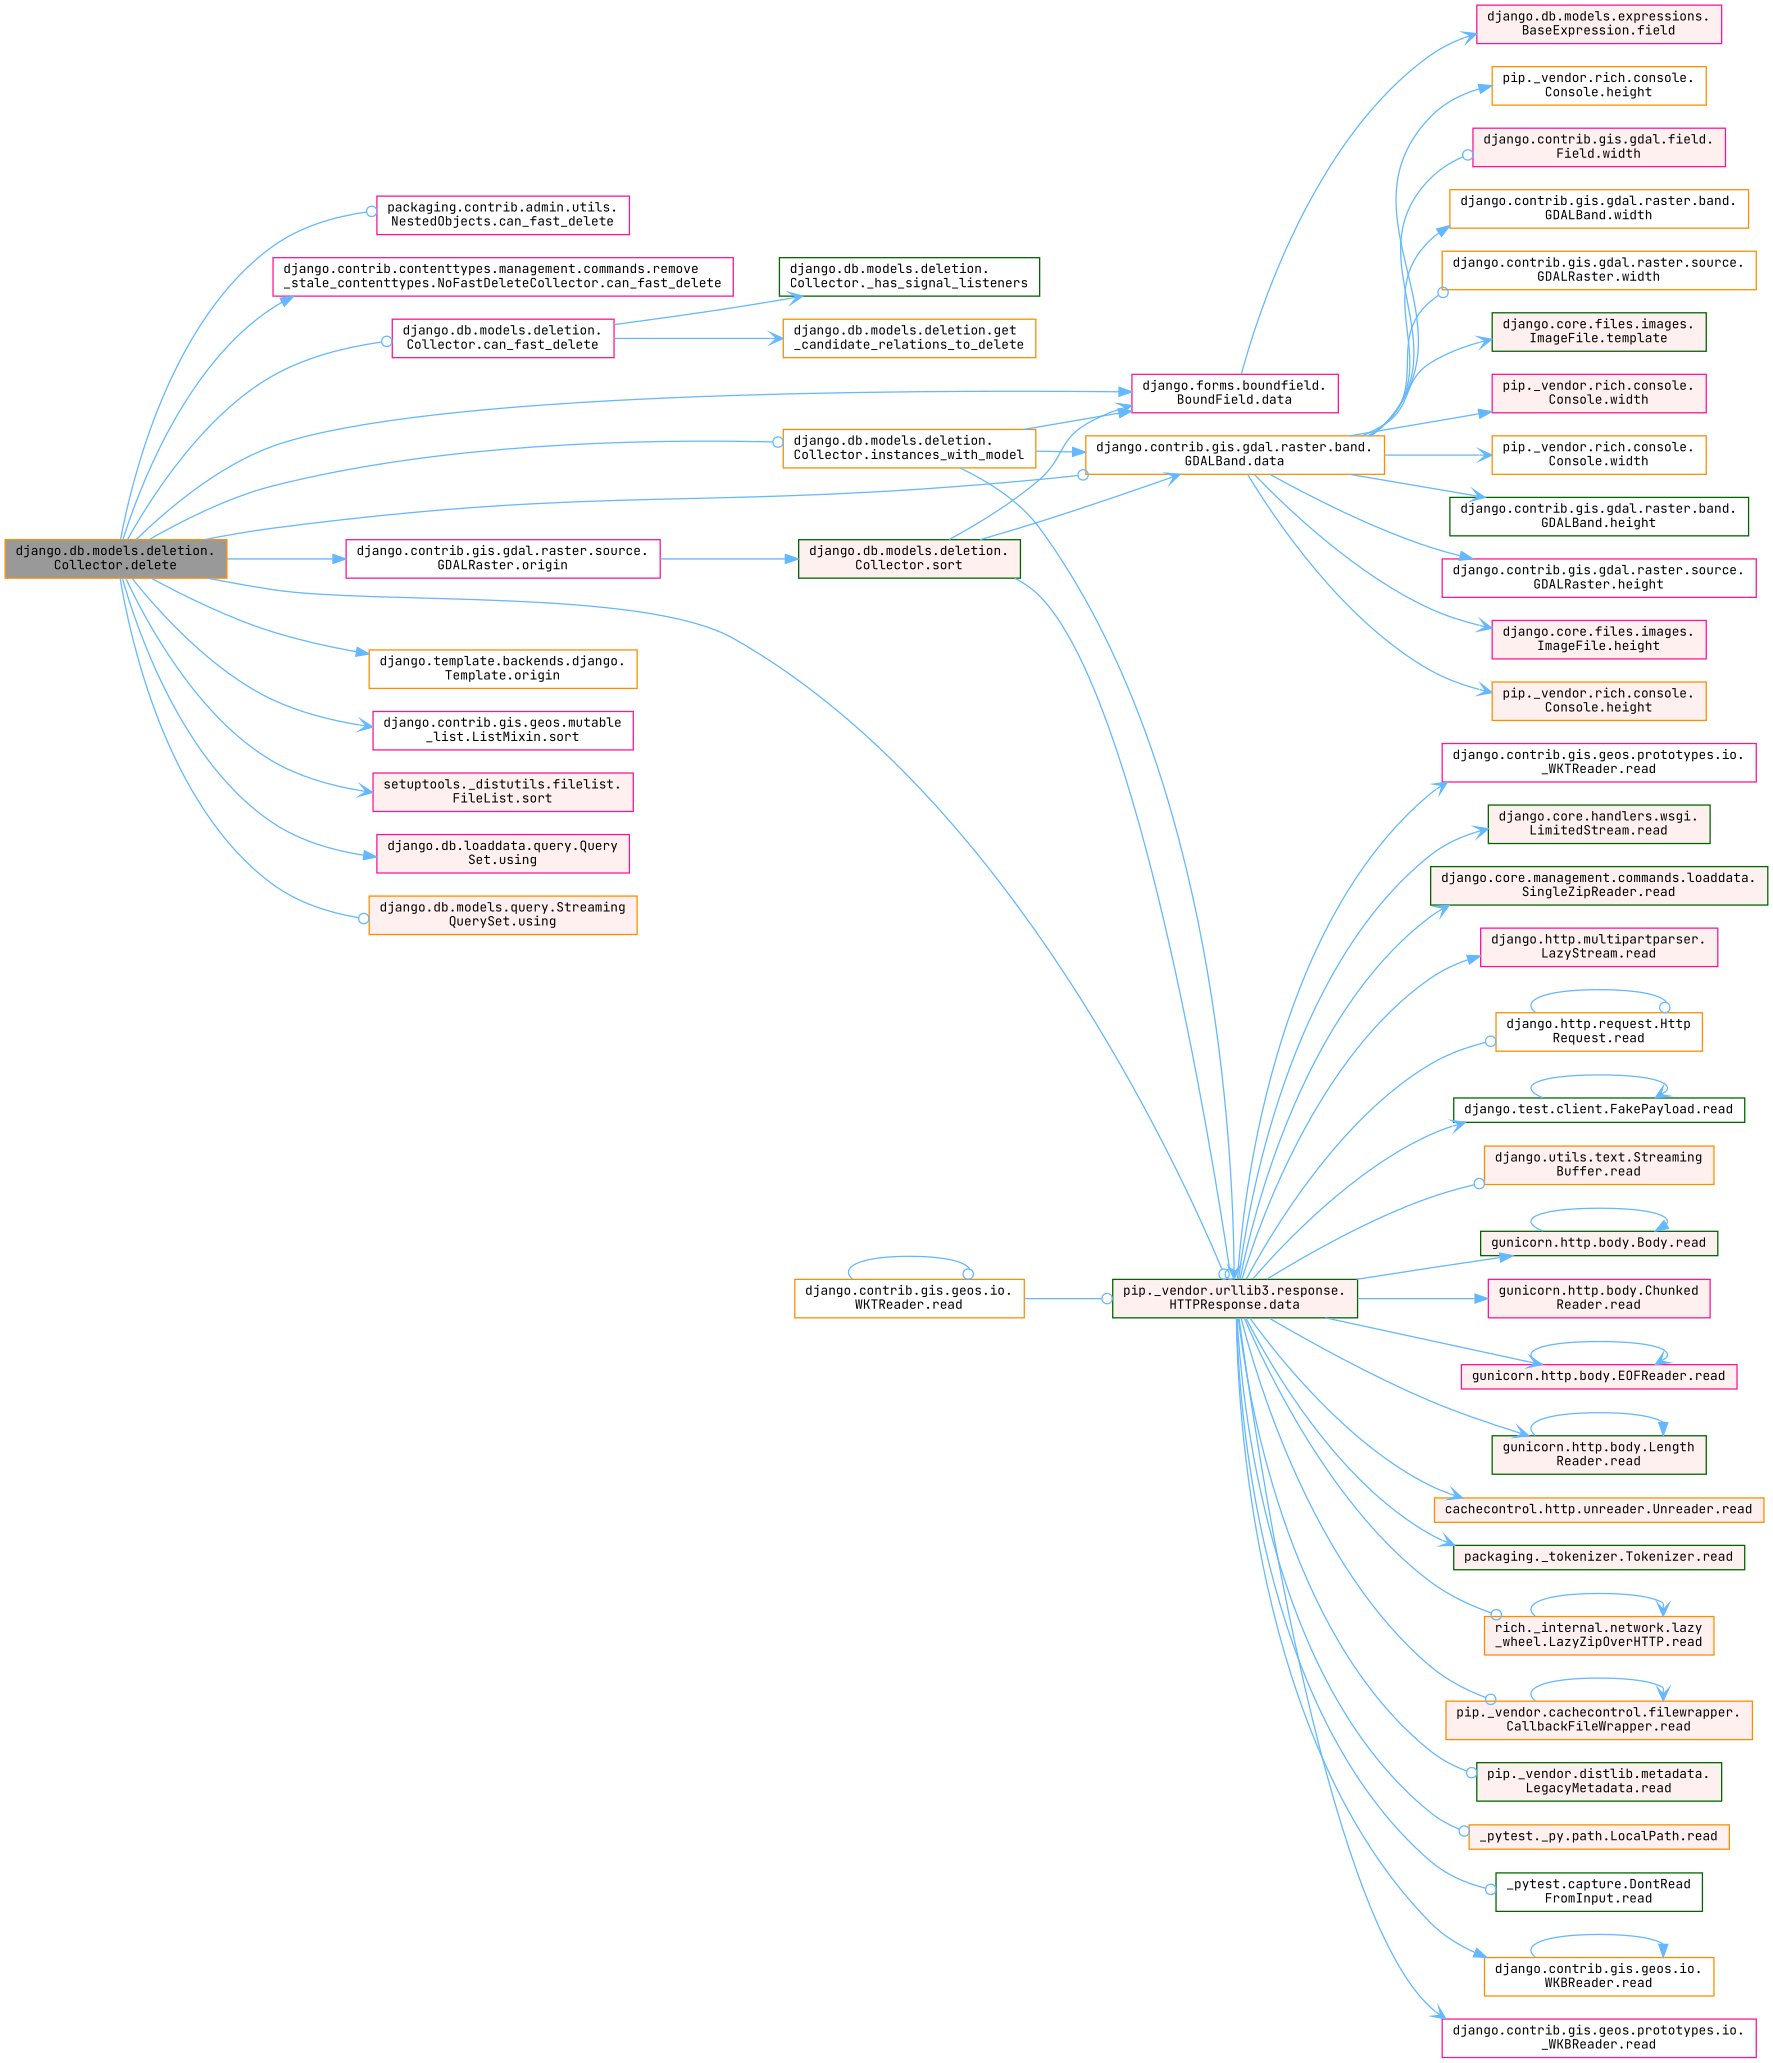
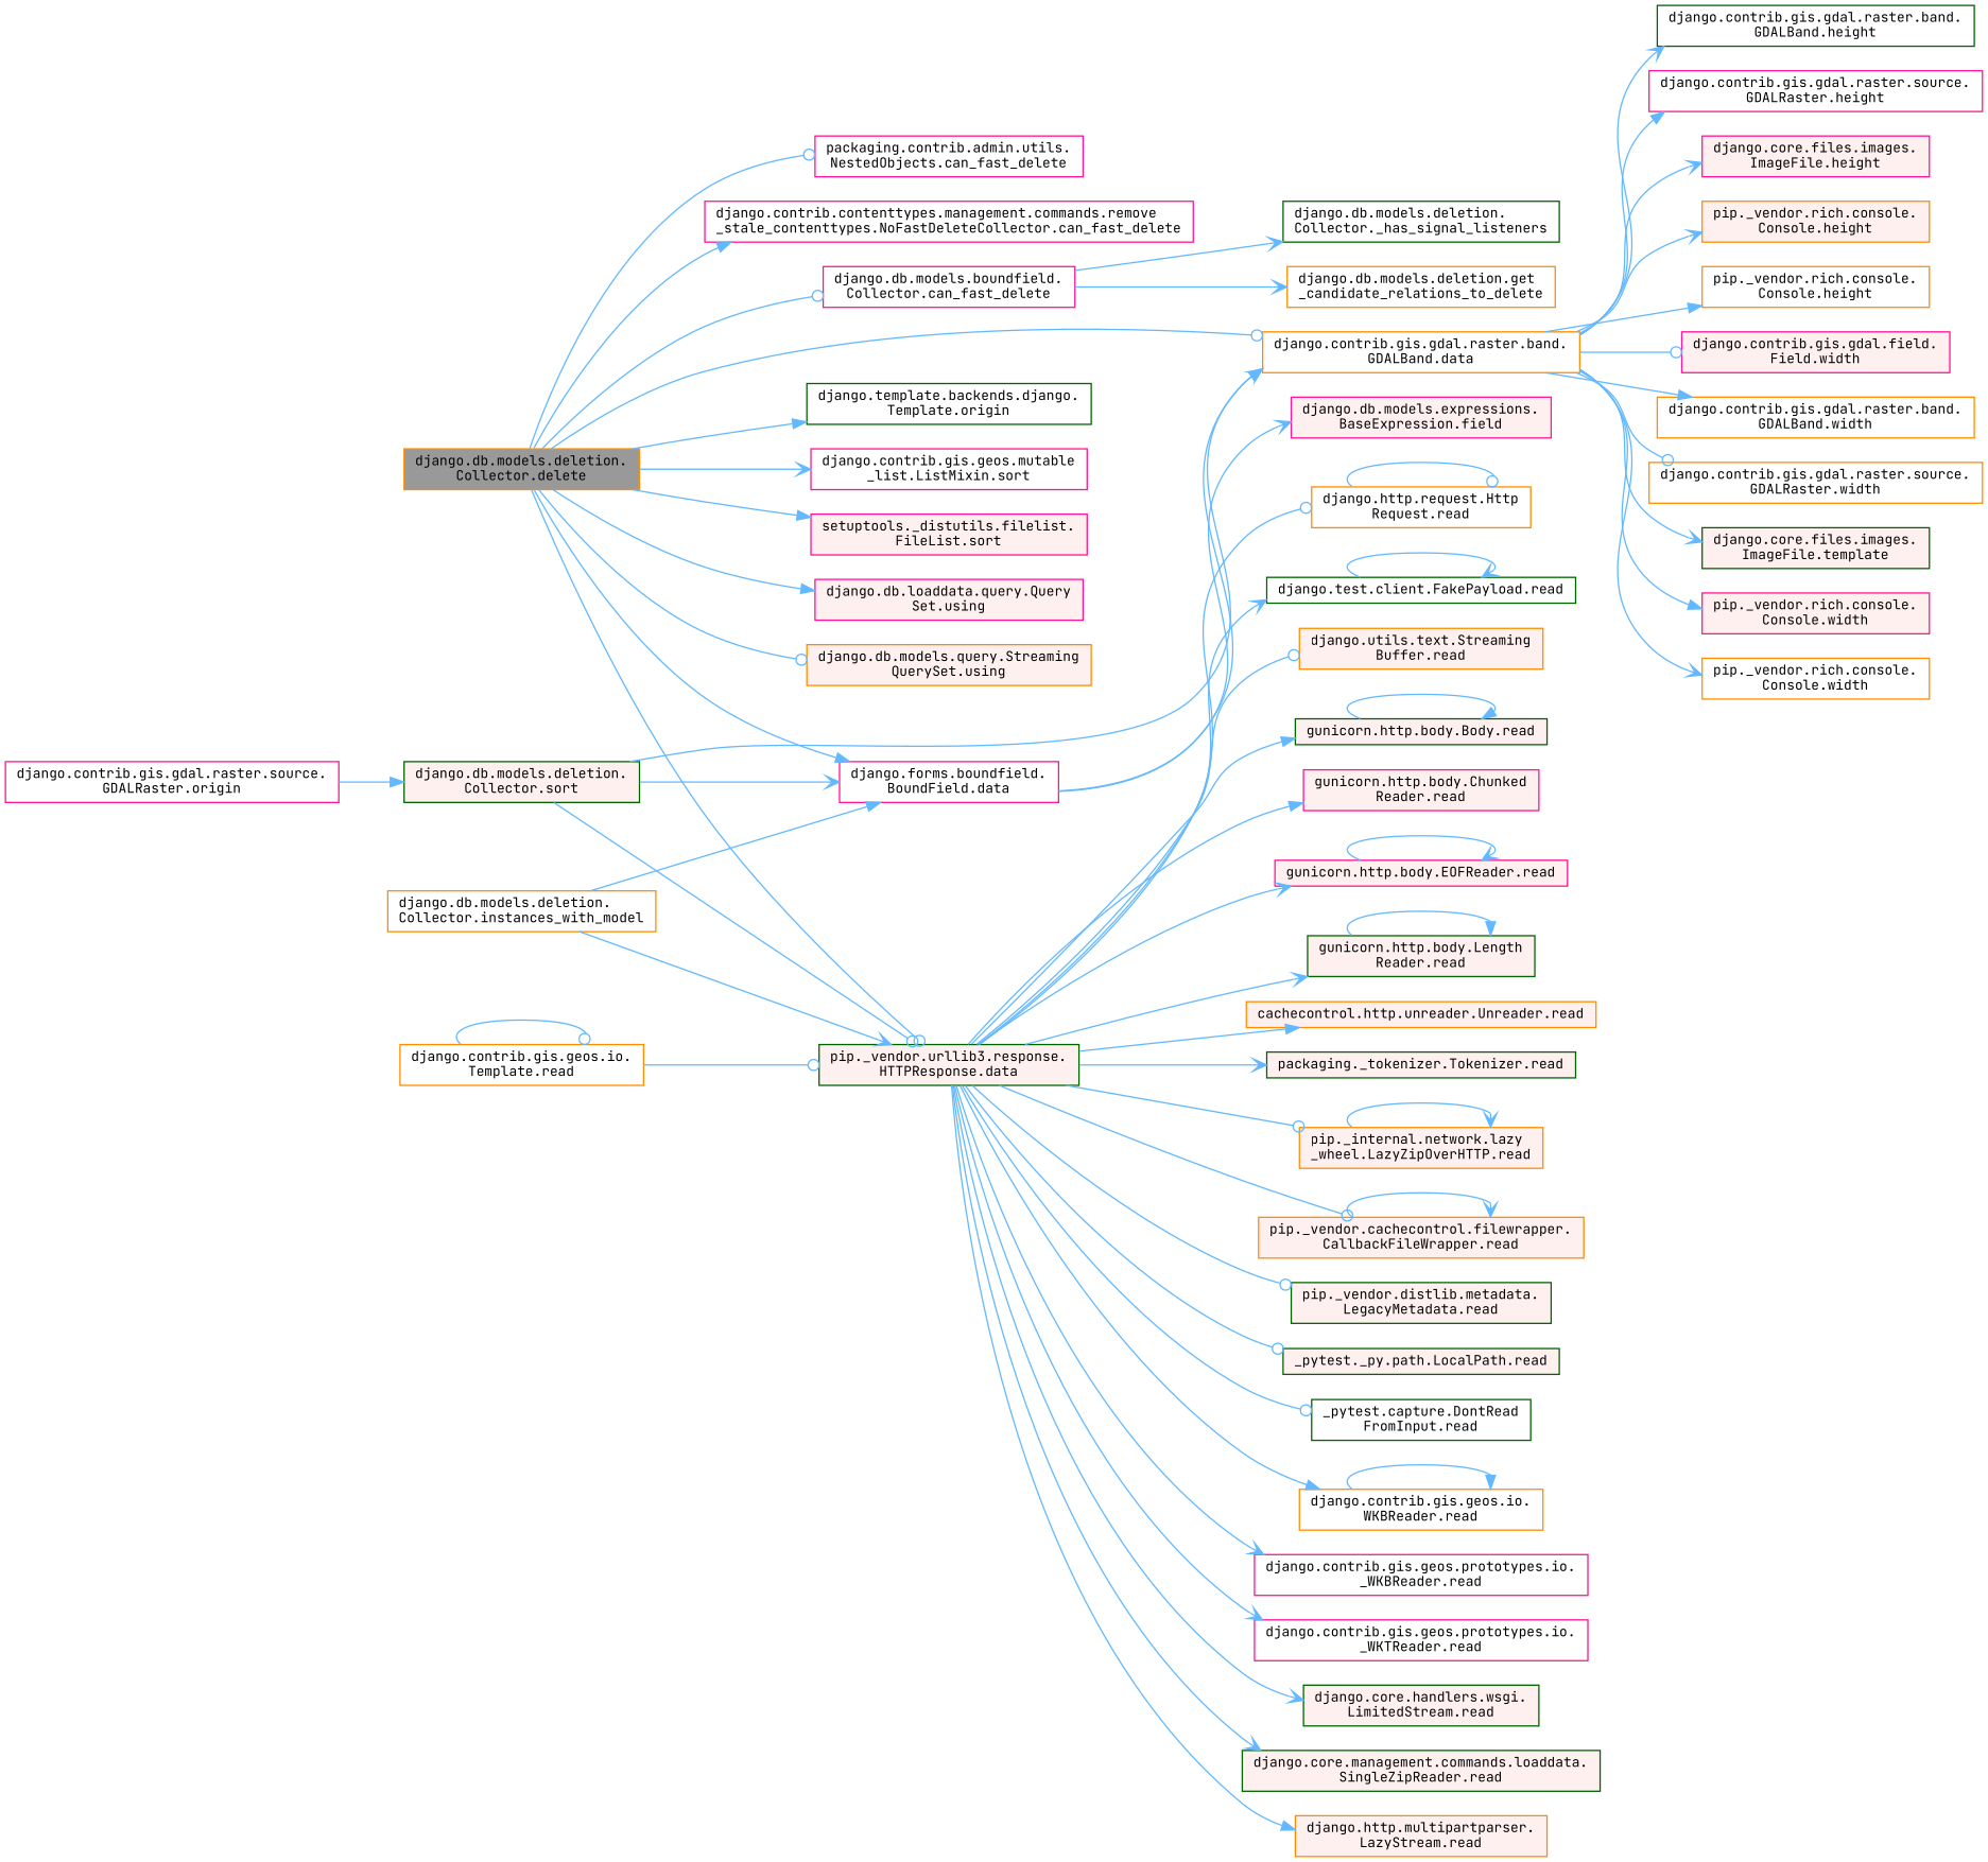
  digraph {
    fontname="JetBrains Mono"
    rankdir=LR
    node [color=darkorange fillcolor="#FFF0F0" fontname="JetBrains Mono" fontsize=10 shape=box style=filled]
    edge [arrowhead=vee color=steelblue1 fontname="JetBrains Mono" fontsize=10 labelfontname=Helvetica labelfontsize=10 style=solid]
    n1 [fillcolor=grey60 fontcolor=black height=0.2 label="django.db.models.deletion.\lCollector.delete" width=0.4]
    n2 [color=deeppink fillcolor=white height=0.2 label="packaging.contrib.admin.utils.\lNestedObjects.can_fast_delete" width=0.4]
    n3 [color=deeppink fillcolor=white height=0.2 label="django.contrib.contenttypes.management.commands.remove\l_stale_contenttypes.NoFastDeleteCollector.can_fast_delete" width=0.4]
-   n4 [color=deeppink fillcolor=white height=0.2 label="django.db.models.deletion.\lCollector.can_fast_delete" width=0.4]
+   n4 [color=deeppink fillcolor=white height=0.2 label="django.db.models.boundfield.\lCollector.can_fast_delete" width=0.4]
    n5 [fillcolor=white height=0.2 label="django.contrib.gis.gdal.raster.band.\lGDALBand.data" width=0.4]
    n6 [color=deeppink fillcolor=white height=0.2 label="django.forms.boundfield.\lBoundField.data" width=0.4]
    n7 [color=darkgreen height=0.2 label="pip._vendor.urllib3.response.\lHTTPResponse.data" width=0.4]
    n8 [fillcolor=white height=0.2 label="django.db.models.deletion.\lCollector.instances_with_model" width=0.4]
    n9 [color=deeppink fillcolor=white height=0.2 label="django.contrib.gis.gdal.raster.source.\lGDALRaster.origin" width=0.4]
-   n10 [fillcolor=white height=0.2 label="django.template.backends.django.\lTemplate.origin" width=0.4]
+   n10 [color=darkgreen fillcolor=white height=0.2 label="django.template.backends.django.\lTemplate.origin" width=0.4]
    n11 [color=deeppink fillcolor=white height=0.2 label="django.contrib.gis.geos.mutable\l_list.ListMixin.sort" width=0.4]
    n12 [color=deeppink height=0.2 label="setuptools._distutils.filelist.\lFileList.sort" width=0.4]
    n13 [color=deeppink height=0.2 label="django.db.loaddata.query.Query\lSet.using" width=0.4]
    n14 [height=0.2 label="django.db.models.query.Streaming\lQuerySet.using" width=0.4]
    n15 [color=darkgreen fillcolor=white height=0.2 label="django.db.models.deletion.\lCollector._has_signal_listeners" width=0.4]
    n16 [fillcolor=white height=0.2 label="django.db.models.deletion.get\l_candidate_relations_to_delete" width=0.4]
    n17 [color=darkgreen fillcolor=white height=0.2 label="django.contrib.gis.gdal.raster.band.\lGDALBand.height" width=0.4]
    n18 [color=deeppink fillcolor=white height=0.2 label="django.contrib.gis.gdal.raster.source.\lGDALRaster.height" width=0.4]
    n19 [color=deeppink height=0.2 label="django.core.files.images.\lImageFile.height" width=0.4]
    n20 [height=0.2 label="pip._vendor.rich.console.\lConsole.height" width=0.4]
    n21 [fillcolor=white height=0.2 label="pip._vendor.rich.console.\lConsole.height" width=0.4]
    n22 [color=deeppink height=0.2 label="django.contrib.gis.gdal.field.\lField.width" width=0.4]
    n23 [fillcolor=white height=0.2 label="django.contrib.gis.gdal.raster.band.\lGDALBand.width" width=0.4]
    n24 [fillcolor=white height=0.2 label="django.contrib.gis.gdal.raster.source.\lGDALRaster.width" width=0.4]
    n25 [color=darkgreen height=0.2 label="django.core.files.images.\lImageFile.template" width=0.4]
    n26 [color=deeppink height=0.2 label="pip._vendor.rich.console.\lConsole.width" width=0.4]
    n27 [fillcolor=white height=0.2 label="pip._vendor.rich.console.\lConsole.width" width=0.4]
    n28 [color=deeppink height=0.2 label="django.db.models.expressions.\lBaseExpression.field" width=0.4]
-   n29 [height=0.2 label="_pytest._py.path.LocalPath.read" width=0.4]
+   n29 [color=darkgreen height=0.2 label="_pytest._py.path.LocalPath.read" width=0.4]
    n30 [color=darkgreen fillcolor=white height=0.2 label="_pytest.capture.DontRead\lFromInput.read" width=0.4]
    n31 [fillcolor=white height=0.2 label="django.contrib.gis.geos.io.\lWKBReader.read" width=0.4]
    n32 [color=deeppink fillcolor=white height=0.2 label="django.contrib.gis.geos.prototypes.io.\l_WKBReader.read" width=0.4]
    n33 [color=deeppink fillcolor=white height=0.2 label="django.contrib.gis.geos.prototypes.io.\l_WKTReader.read" width=0.4]
    n34 [color=darkgreen height=0.2 label="django.core.handlers.wsgi.\lLimitedStream.read" width=0.4]
    n35 [color=darkgreen height=0.2 label="django.core.management.commands.loaddata.\lSingleZipReader.read" width=0.4]
-   n36 [color=deeppink height=0.2 label="django.http.multipartparser.\lLazyStream.read" width=0.4]
+   n36 [height=0.2 label="django.http.multipartparser.\lLazyStream.read" width=0.4]
    n37 [fillcolor=white height=0.2 label="django.http.request.Http\lRequest.read" width=0.4]
    n38 [color=darkgreen fillcolor=white height=0.2 label="django.test.client.FakePayload.read" width=0.4]
    n39 [height=0.2 label="django.utils.text.Streaming\lBuffer.read" width=0.4]
    n40 [color=darkgreen height=0.2 label="gunicorn.http.body.Body.read" width=0.4]
    n41 [color=deeppink height=0.2 label="gunicorn.http.body.Chunked\lReader.read" width=0.4]
    n42 [color=deeppink height=0.2 label="gunicorn.http.body.EOFReader.read" width=0.4]
    n43 [color=darkgreen height=0.2 label="gunicorn.http.body.Length\lReader.read" width=0.4]
    n44 [height=0.2 label="cachecontrol.http.unreader.Unreader.read" width=0.4]
    n45 [color=darkgreen height=0.2 label="packaging._tokenizer.Tokenizer.read" width=0.4]
-   n46 [height=0.2 label="rich._internal.network.lazy\l_wheel.LazyZipOverHTTP.read" width=0.4]
+   n46 [height=0.2 label="pip._internal.network.lazy\l_wheel.LazyZipOverHTTP.read" width=0.4]
    n47 [height=0.2 label="pip._vendor.cachecontrol.filewrapper.\lCallbackFileWrapper.read" width=0.4]
    n48 [color=darkgreen height=0.2 label="pip._vendor.distlib.metadata.\lLegacyMetadata.read" width=0.4]
    n49 [color=darkgreen height=0.2 label="django.db.models.deletion.\lCollector.sort" width=0.4]
-   n50 [fillcolor=white height=0.2 label="django.contrib.gis.geos.io.\lWKTReader.read" width=0.4]
+   n50 [fillcolor=white height=0.2 label="django.contrib.gis.geos.io.\lTemplate.read" width=0.4]
    n1 -> n2 [arrowhead=odot]
    n1 -> n3 [arrowhead=normal]
    n1 -> n4 [arrowhead=odot]
    n1 -> n5 [arrowhead=odot]
    n1 -> n6 [arrowhead=normal]
    n1 -> n7 [arrowhead=odot]
-   n1 -> n8 [arrowhead=odot]
-   n1 -> n9 [arrowhead=normal]
    n1 -> n10 [arrowhead=normal]
    n1 -> n11
-   n1 -> n12
+   n1 -> n12 [arrowhead=normal]
    n1 -> n13 [arrowhead=normal]
    n1 -> n14 [arrowhead=odot]
    n4 -> n15
    n4 -> n16
    n5 -> n17
    n5 -> n18 [arrowhead=normal]
    n5 -> n19
    n5 -> n20
    n5 -> n21 [arrowhead=normal]
    n5 -> n22 [arrowhead=odot]
    n5 -> n23 [arrowhead=normal]
    n5 -> n24 [arrowhead=odot]
    n5 -> n25
    n5 -> n26 [arrowhead=normal]
    n5 -> n27
    n6 -> n28
    n7 -> n29 [arrowhead=odot]
    n7 -> n30 [arrowhead=odot]
    n7 -> n31 [arrowhead=normal]
    n7 -> n32
    n7 -> n33
    n7 -> n34
    n7 -> n35
    n7 -> n36 [arrowhead=normal]
    n7 -> n37 [arrowhead=odot]
    n7 -> n38
    n7 -> n39 [arrowhead=odot]
    n7 -> n40 [arrowhead=normal]
    n7 -> n41 [arrowhead=normal]
    n7 -> n42
    n7 -> n43
-   n7 -> n44
+   n7 -> n44 [arrowhead=normal]
    n7 -> n45
    n7 -> n46 [arrowhead=odot]
    n7 -> n47 [arrowhead=odot]
    n7 -> n48 [arrowhead=odot]
-   n8 -> n5 [arrowhead=normal]
+   n6 -> n5 [arrowhead=normal]
    n8 -> n6 [arrowhead=normal]
    n8 -> n7
    n9 -> n49 [arrowhead=normal]
    n31 -> n31 [arrowhead=normal]
    n37 -> n37 [arrowhead=odot]
    n38 -> n38
    n40 -> n40 [arrowhead=normal]
    n42 -> n42
    n43 -> n43 [arrowhead=normal]
    n46 -> n46
    n47 -> n47
    n49 -> n5
    n49 -> n6
    n49 -> n7 [arrowhead=odot]
    n50 -> n7 [arrowhead=odot]
    n50 -> n50 [arrowhead=odot]
  }
